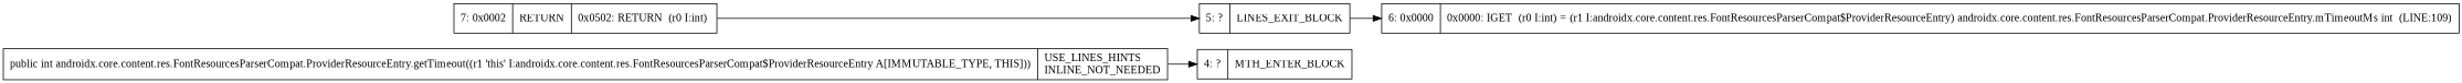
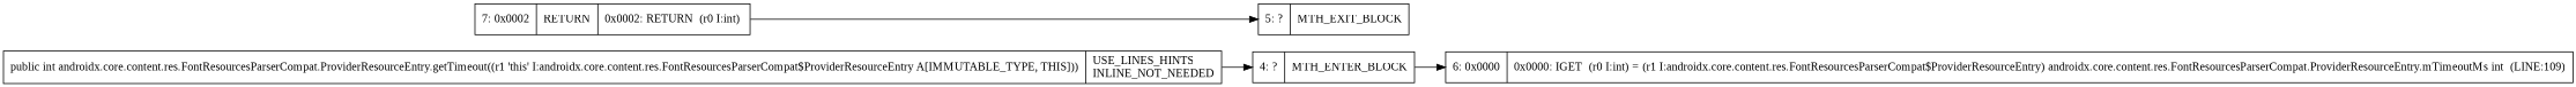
  digraph {
    fontname="Liberation Serif"
    rankdir=LR
    node [fontname="Liberation Serif" shape=record]
    edge [fontname="Liberation Serif"]
    n1 [label="{4\:\ ?|MTH_ENTER_BLOCK\l}"]
    n2 [label="{6\:\ 0x0000|0x0000: IGET  (r0 I:int) = (r1 I:androidx.core.content.res.FontResourcesParserCompat$ProviderResourceEntry) androidx.core.content.res.FontResourcesParserCompat.ProviderResourceEntry.mTimeoutMs int  (LINE:109)\l}"]
-   n3 [label="{7\:\ 0x0002|RETURN\l|0x0502: RETURN  (r0 I:int) \l}"]
-   n4 [label="{5\:\ ?|LINES_EXIT_BLOCK\l}"]
+   n3 [label="{7\:\ 0x0002|RETURN\l|0x0002: RETURN  (r0 I:int) \l}"]
+   n4 [label="{5\:\ ?|MTH_EXIT_BLOCK\l}"]
    n5 [label="{public int androidx.core.content.res.FontResourcesParserCompat.ProviderResourceEntry.getTimeout((r1 'this' I:androidx.core.content.res.FontResourcesParserCompat$ProviderResourceEntry A[IMMUTABLE_TYPE, THIS]))  | USE_LINES_HINTS\lINLINE_NOT_NEEDED\l}"]
-   n4 -> n2
+   n1 -> n2
    n3 -> n4
    n5 -> n1
  }
